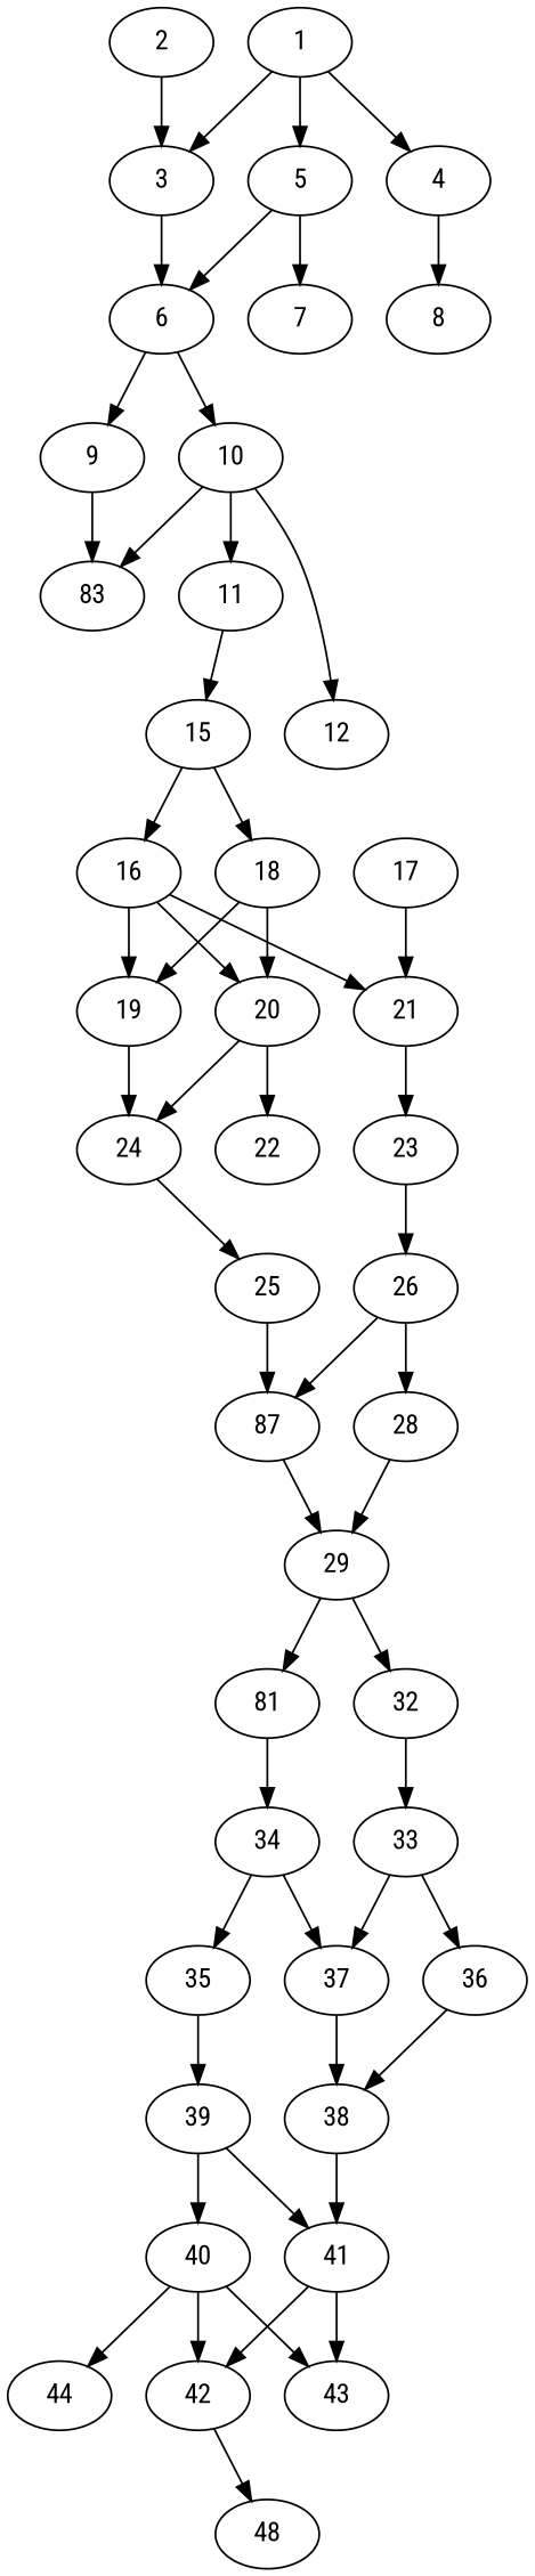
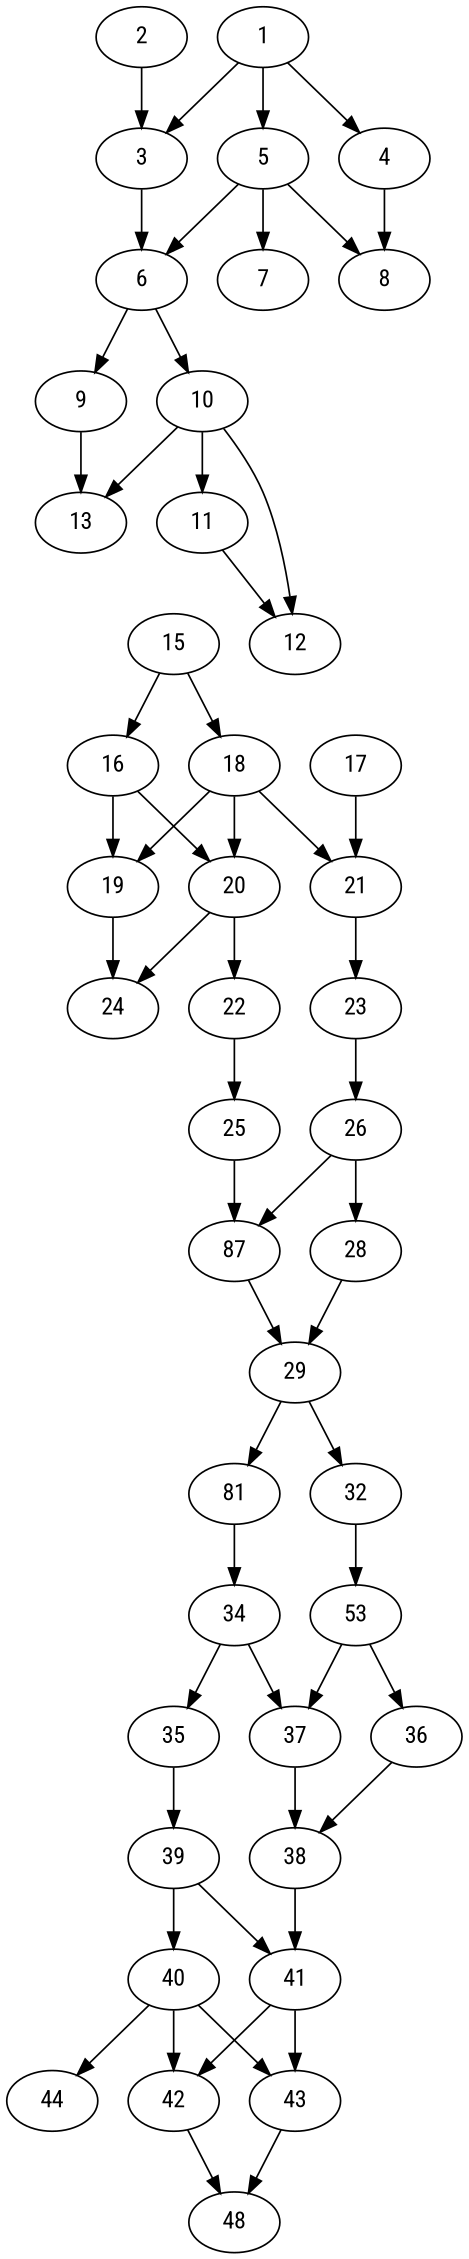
  digraph {
    fontname="Roboto Condensed"
    node [alpha=0.02 fontname="Roboto Condensed"]
    edge [fontname="Roboto Condensed"]
    1 [alpha=0.10 expect_size=34587648]
    3 [alpha=0.07 expect_size=27668480]
    4 [expect_size=5528576]
    5 [alpha=0.14 expect_size=13782016]
    6 [alpha=0.01 expect_size=17321984]
    8 [alpha=0.18 expect_size=25277440]
    7 [alpha=0.14 expect_size=5776384]
    9 [alpha=0.16 expect_size=29857792]
    10 [alpha=0.07 expect_size=44643328]
    2 [alpha=0.04 expect_size=7453696]
-   13 [alpha=0.03 expect_size=24667136 label=83]
+   13 [alpha=0.03 expect_size=24667136]
    11 [alpha=0.18 expect_size=37129216]
    12 [expect_size=14509056]
    15 [alpha=0.13 expect_size=45758464]
    16 [alpha=0.08 expect_size=32619520]
    18 [alpha=0.13 expect_size=21811200]
    19 [alpha=0.08 expect_size=17331200]
    20 [alpha=0.06 expect_size=6969344]
    21 [alpha=0.16 expect_size=23490560]
    17 [alpha=0.19 expect_size=34788352]
    24 [alpha=0.08 expect_size=30222336]
    22 [alpha=0.07 expect_size=19784704]
    23 [alpha=0.08 expect_size=24112128]
    25 [alpha=0.13 expect_size=8257536]
    26 [expect_size=37861376]
    n26 [alpha=0.12 expect_size=8612864 label=87]
    28 [alpha=0.10 expect_size=6299648]
    29 [alpha=0.18 expect_size=37843968]
    n29 [expect_size=23688192 label=81]
    32 [alpha=0.05 expect_size=14162944]
    34 [expect_size=48617472]
-   33 [alpha=0.16 expect_size=30725120]
+   33 [alpha=0.16 expect_size=30725120 label=53]
    37 [alpha=0.08 expect_size=8130560]
    35 [alpha=0.06 expect_size=20939776]
    36 [alpha=0.01 expect_size=50604032]
    38 [expect_size=35611648]
    39 [expect_size=11526144]
    41 [alpha=0.10 expect_size=16270336]
    40 [expect_size=7673856]
    42 [alpha=0.05 expect_size=22014976]
    43 [alpha=0.07 expect_size=34176000]
    44 [alpha=0.20 expect_size=24991744]
    n43 [alpha=0.14 expect_size=30336000 label=48]
    1 -> 3
    1 -> 4
    1 -> 5
    3 -> 6
    4 -> 8
    5 -> 6
+   5 -> 8
    5 -> 7
    6 -> 9
    6 -> 10
    9 -> 13
    10 -> 13
    10 -> 11
    10 -> 12
    2 -> 3
-   11 -> 15
+   11 -> 12
    15 -> 16
    15 -> 18
    16 -> 19
    16 -> 20
    18 -> 19
    18 -> 20
-   16 -> 21
+   18 -> 21
    19 -> 24
    20 -> 24
    20 -> 22
    21 -> 23
    17 -> 21
-   24 -> 25
+   22 -> 25
    23 -> 26
    25 -> n26
    26 -> n26
    26 -> 28
    n26 -> 29
    28 -> 29
    29 -> n29
    29 -> 32
    n29 -> 34
    32 -> 33
    34 -> 37
    34 -> 35
    33 -> 37
    33 -> 36
    37 -> 38
    35 -> 39
    36 -> 38
    38 -> 41
    39 -> 41
    39 -> 40
    41 -> 42
    41 -> 43
    40 -> 42
    40 -> 43
    40 -> 44
    42 -> n43
+   43 -> n43
  }
